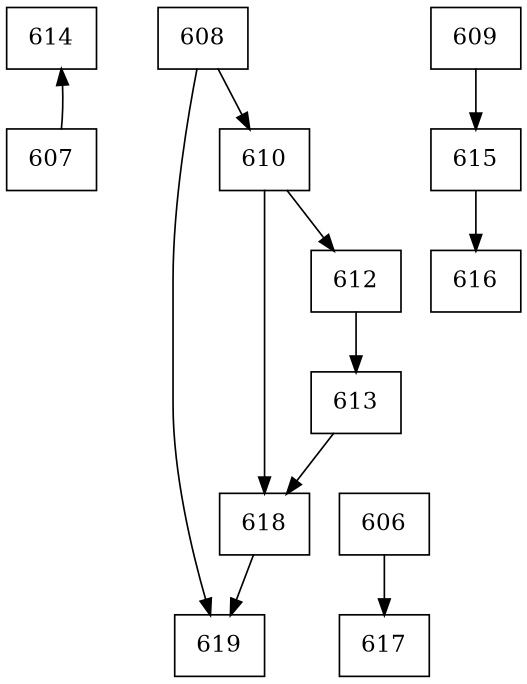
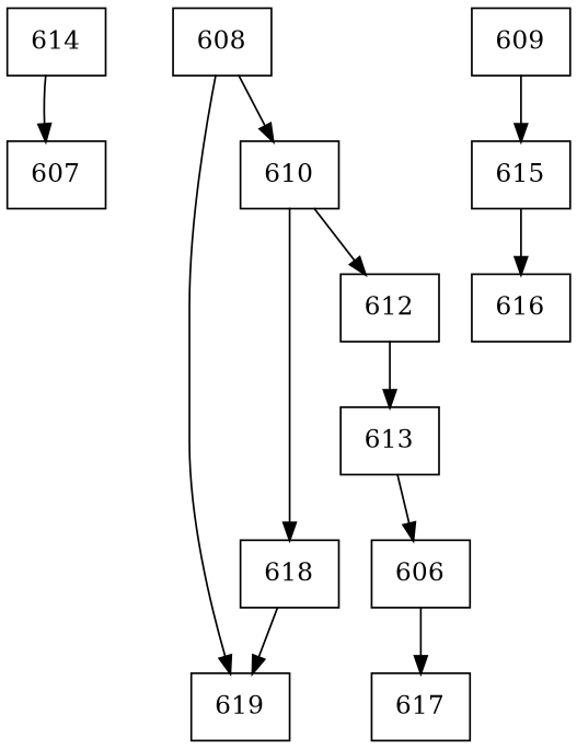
  digraph {
    node [shape=record]
    n1 [label="{614}"]
    n2 [label="{607}"]
    n3 [label="{618}"]
    n4 [label="{619}"]
    n5 [label="{608}"]
    n6 [label="{610}"]
    n7 [label="{612}"]
    n8 [label="{613}"]
    n9 [label="{606}"]
    n10 [label="{617}"]
    n11 [label="{609}"]
    n12 [label="{615}"]
    n13 [label="{616}"]
-   n2 -> n1
+   n1 -> n2
    n3 -> n4
    n5 -> n4
    n5 -> n6
    n6 -> n3
    n6 -> n7
    n7 -> n8
-   n8 -> n3
+   n8 -> n9
    n9 -> n10
    n11 -> n12
    n12 -> n13
  }
